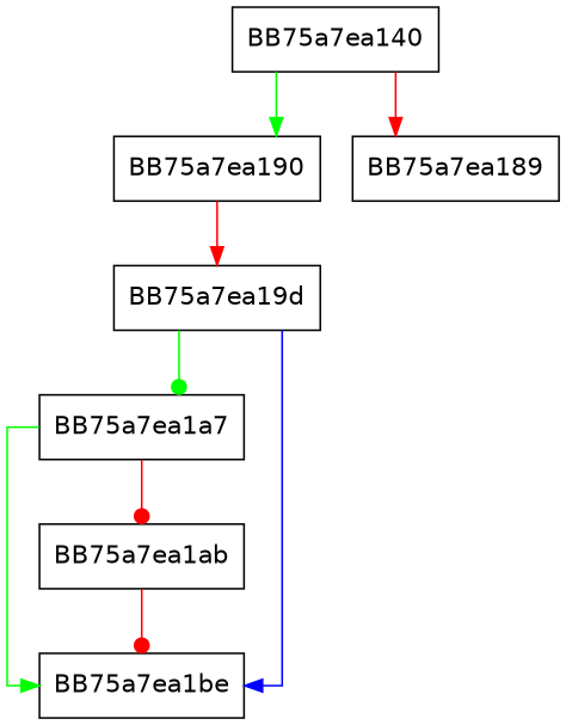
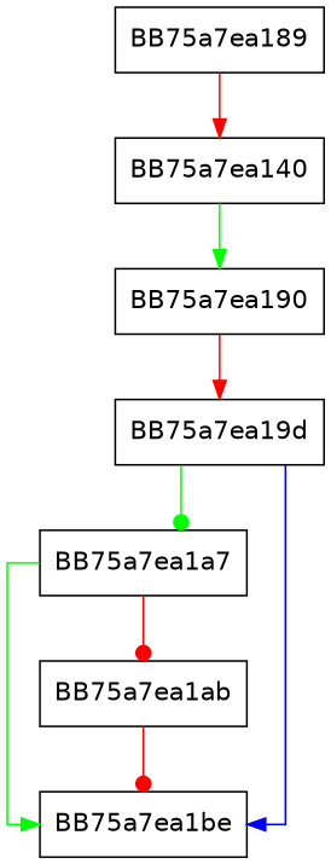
  digraph {
    fontname="DejaVu Sans"
    splines=ortho
    node [fontname="DejaVu Sans" shape=box]
    edge [arrowhead=normal color=red fontname="DejaVu Sans"]
    BB75a7ea140
    BB75a7ea190
    BB75a7ea189
    BB75a7ea19d
    BB75a7ea1a7
    BB75a7ea1be
    BB75a7ea1ab
    BB75a7ea140 -> BB75a7ea190 [color=green]
-   BB75a7ea140 -> BB75a7ea189
+   BB75a7ea189 -> BB75a7ea140
    BB75a7ea190 -> BB75a7ea19d
    BB75a7ea19d -> BB75a7ea1a7 [arrowhead=dot color=green]
    BB75a7ea19d -> BB75a7ea1be [color=blue]
    BB75a7ea1a7 -> BB75a7ea1be [color=green]
    BB75a7ea1a7 -> BB75a7ea1ab [arrowhead=dot]
    BB75a7ea1ab -> BB75a7ea1be [arrowhead=dot]
  }
